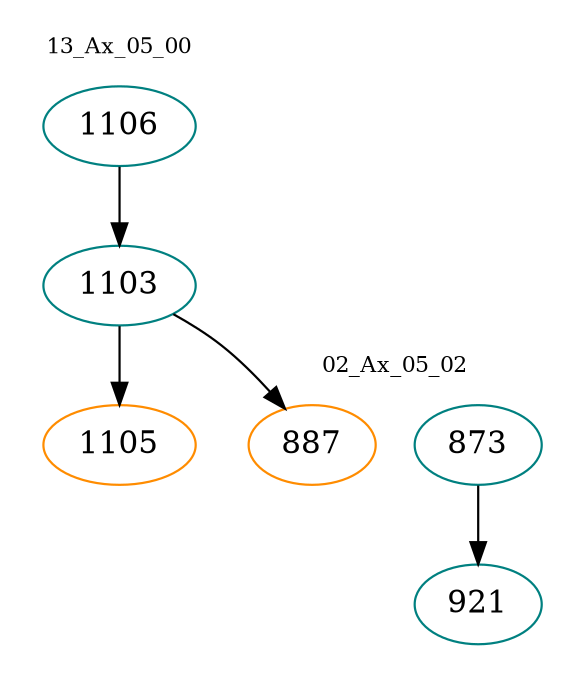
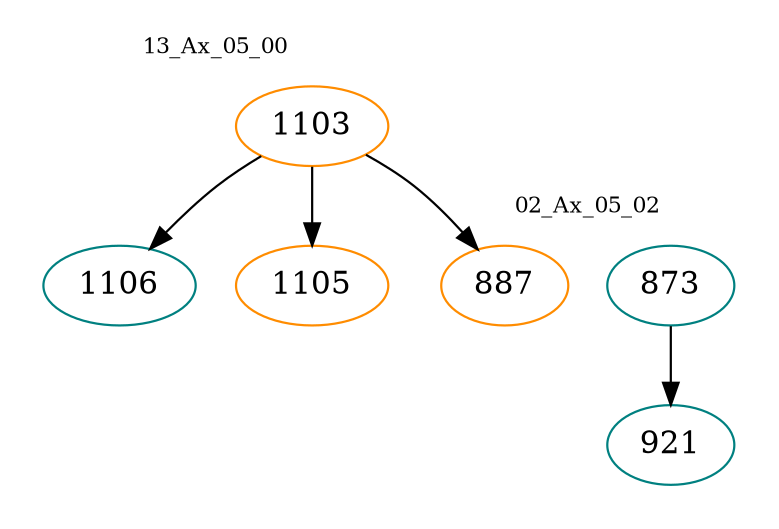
  digraph {
    node [color=darkorange]
    edge [color=black]
-   n1 [color=teal label=1103]
+   n1 [label=1103]
    n2 [color=teal label=1106]
    n3 [label=1105]
    n4 [color=teal label=873]
    n5 [label=887]
    n6 [color=teal label=921]
    subgraph cluster_1 {
      color=white
      fontsize=10
      label="13_Ax_05_00"
      n1
      n2
      n3
    }
    subgraph cluster_2 {
      color=white
      fontsize=10
      label="02_Ax_05_02"
      n4
      n5
      n6
    }
-   n2 -> n1
+   n1 -> n2
    n1 -> n3
    n1 -> n5
    n4 -> n6
  }
